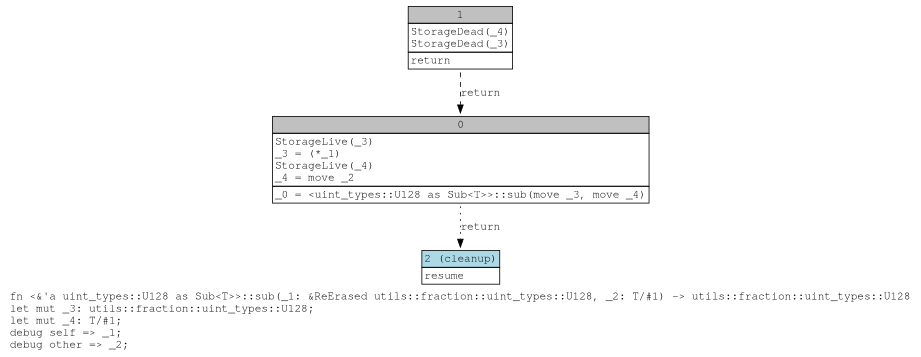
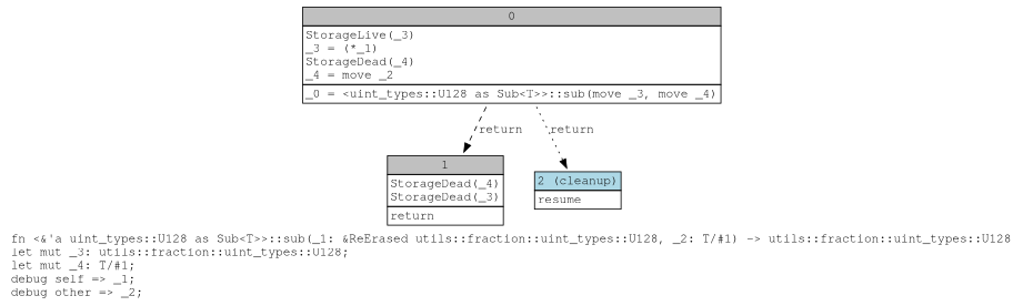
  digraph {
    fontname="Courier, monospace"
    label=<fn &lt;&amp;'a uint_types::U128 as Sub&lt;T&gt;&gt;::sub(_1: &amp;ReErased utils::fraction::uint_types::U128, _2: T/#1) -&gt; utils::fraction::uint_types::U128<br align="left"/>let mut _3: utils::fraction::uint_types::U128;<br align="left"/>let mut _4: T/#1;<br align="left"/>debug self =&gt; _1;<br align="left"/>debug other =&gt; _2;<br align="left"/>>
    node [fontname="Courier, monospace" shape=none]
    edge [fontname="Courier, monospace"]
-   n1 [label=<<table border="0" cellborder="1" cellspacing="0"><tr><td bgcolor="gray" align="center" colspan="1">0</td></tr><tr><td align="left" balign="left">StorageLive(_3)<br/>_3 = (*_1)<br/>StorageLive(_4)<br/>_4 = move _2<br/></td></tr><tr><td align="left">_0 = &lt;uint_types::U128 as Sub&lt;T&gt;&gt;::sub(move _3, move _4)</td></tr></table>>]
+   n1 [label=<<table border="0" cellborder="1" cellspacing="0"><tr><td bgcolor="gray" align="center" colspan="1">0</td></tr><tr><td align="left" balign="left">StorageLive(_3)<br/>_3 = (*_1)<br/>StorageDead(_4)<br/>_4 = move _2<br/></td></tr><tr><td align="left">_0 = &lt;uint_types::U128 as Sub&lt;T&gt;&gt;::sub(move _3, move _4)</td></tr></table>>]
    n2 [label=<<table border="0" cellborder="1" cellspacing="0"><tr><td bgcolor="gray" align="center" colspan="1">1</td></tr><tr><td align="left" balign="left">StorageDead(_4)<br/>StorageDead(_3)<br/></td></tr><tr><td align="left">return</td></tr></table>>]
    n3 [label=<<table border="0" cellborder="1" cellspacing="0"><tr><td bgcolor="lightblue" align="center" colspan="1">2 (cleanup)</td></tr><tr><td align="left">resume</td></tr></table>>]
-   n2 -> n1 [label=return style=dashed]
+   n1 -> n2 [label=return style=dashed]
    n1 -> n3 [label=return style=dotted]
  }
